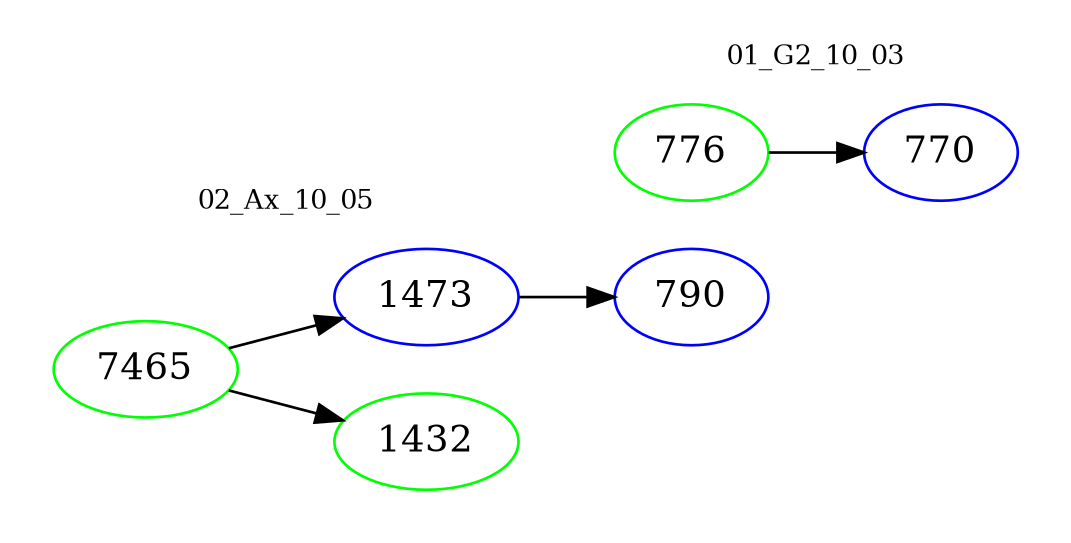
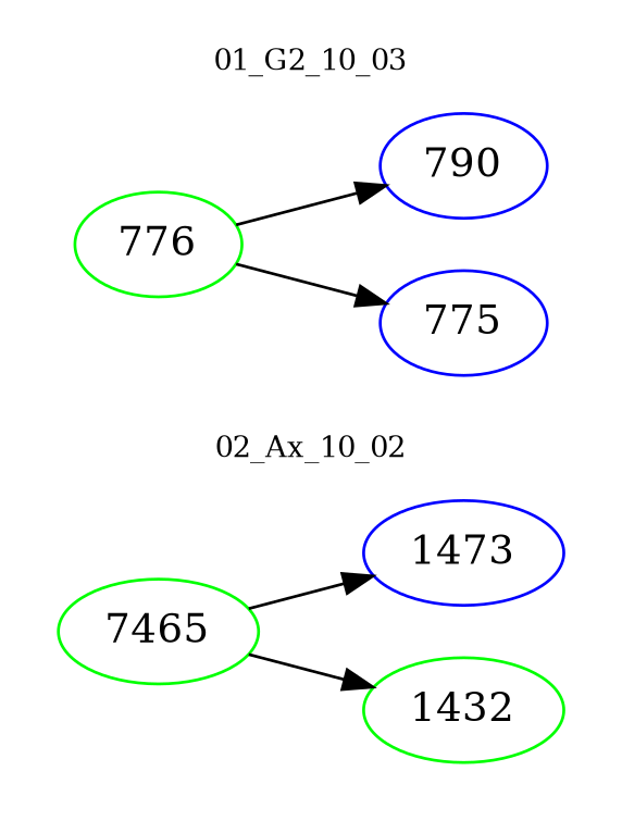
  digraph {
    rankdir=LR
    node [color=green]
    edge [color=black]
    n1 [label=7465]
    n2 [label=1432]
    n3 [color=blue label=1473]
    n4 [label=776]
-   n5 [color=blue label=770]
+   n5 [color=blue label=775]
    n6 [color=blue label=790]
    subgraph cluster_1 {
      color=white
      fontsize=10
-     label="02_Ax_10_05"
+     label="02_Ax_10_02"
      n1
      n2
      n3
    }
    subgraph cluster_2 {
      color=white
      fontsize=10
      label="01_G2_10_03"
      n4
      n5
      n6
    }
    n1 -> n2
    n1 -> n3
    n4 -> n5
-   n3 -> n6
+   n4 -> n6
  }
